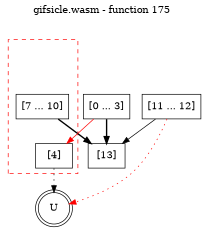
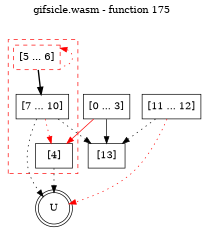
  digraph {
    label="gifsicle.wasm - function 175"
    labelfontcolor=black
    labelfontname=Helvetica
    labelfontsize=16
    labelloc=t
    node [color=black shape=box style=solid]
    edge [style=dotted]
    n1 [label="[4]"]
+   n2 [color=red label="[5 ... 6]" style=dashed]
    n3 [label="[7 ... 10]"]
    n4 [label=U shape=doublecircle color="" style=""]
    n5 [label="[13]"]
    n6 [label="[0 ... 3]"]
    n7 [label="[11 ... 12]"]
    subgraph cluster_1 {
      color=red
      label=""
      style=dashed
      n1
+     n2
      n3
    }
    n1 -> n4
-   n3 -> n5 [style=bold]
+   n2 -> n2 [color=red dir=back]
+   n2 -> n3 [style=bold]
+   n3 -> n1 [color=red]
+   n3 -> n4
+   n3 -> n5
    n6 -> n1 [color=red style=solid]
-   n6 -> n5 [style=bold]
+   n6 -> n5 [style=solid]
    n7 -> n4 [color=red]
-   n7 -> n5 [style=solid]
+   n7 -> n5
  }
